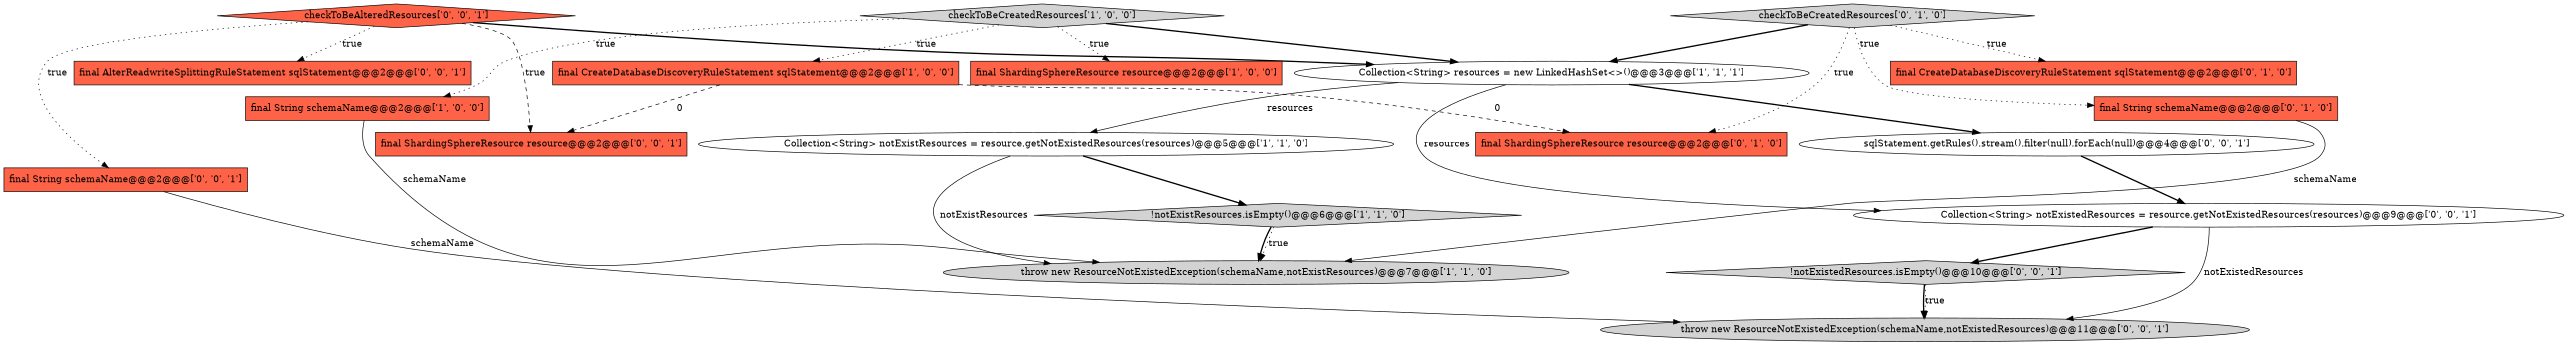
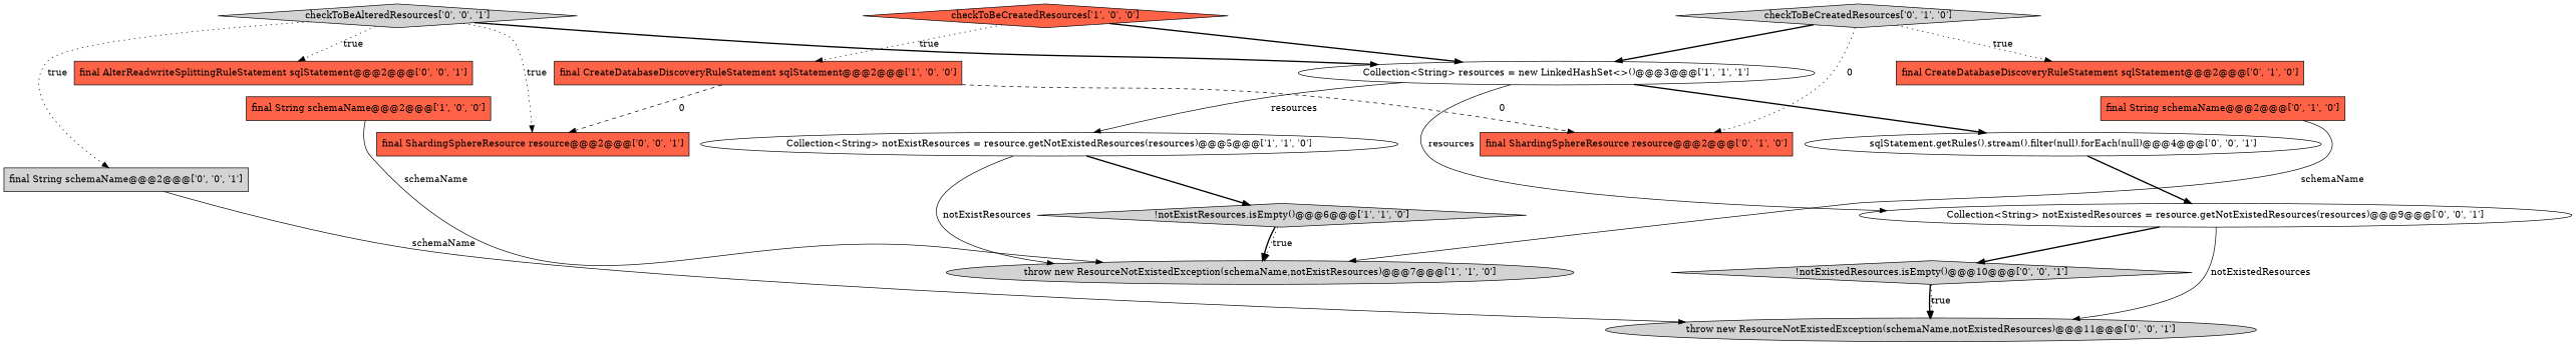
  digraph {
    node [fillcolor=tomato shape=box style=filled]
    edge [style=dotted]
    n1 [fillcolor=white label="Collection<String> notExistResources = resource.getNotExistedResources(resources)@@@5@@@['1', '1', '0']" shape=ellipse]
    n2 [fillcolor=lightgray label="!notExistResources.isEmpty()@@@6@@@['1', '1', '0']" shape=diamond]
    n3 [fillcolor=lightgray label="throw new ResourceNotExistedException(schemaName,notExistResources)@@@7@@@['1', '1', '0']" shape=ellipse]
-   n4 [label="checkToBeAlteredResources['0', '0', '1']" shape=diamond]
+   n4 [fillcolor=lightgray label="checkToBeAlteredResources['0', '0', '1']" shape=diamond]
    n5 [label="final ShardingSphereResource resource@@@2@@@['0', '0', '1']"]
-   n6 [label="final String schemaName@@@2@@@['0', '0', '1']"]
+   n6 [fillcolor=lightgray label="final String schemaName@@@2@@@['0', '0', '1']"]
    n7 [label="final AlterReadwriteSplittingRuleStatement sqlStatement@@@2@@@['0', '0', '1']"]
    n8 [fillcolor=white label="Collection<String> resources = new LinkedHashSet<>()@@@3@@@['1', '1', '1']" shape=ellipse]
    n9 [fillcolor=lightgray label="throw new ResourceNotExistedException(schemaName,notExistedResources)@@@11@@@['0', '0', '1']" shape=ellipse]
    n10 [fillcolor=white label="Collection<String> notExistedResources = resource.getNotExistedResources(resources)@@@9@@@['0', '0', '1']" shape=ellipse]
    n11 [fillcolor=white label="sqlStatement.getRules().stream().filter(null).forEach(null)@@@4@@@['0', '0', '1']" shape=ellipse]
    n12 [label="final CreateDatabaseDiscoveryRuleStatement sqlStatement@@@2@@@['1', '0', '0']"]
    n13 [label="final ShardingSphereResource resource@@@2@@@['0', '1', '0']"]
    n14 [fillcolor=lightgray label="!notExistedResources.isEmpty()@@@10@@@['0', '0', '1']" shape=diamond]
-   n15 [label="final ShardingSphereResource resource@@@2@@@['1', '0', '0']"]
-   n16 [fillcolor=lightgray label="checkToBeCreatedResources['1', '0', '0']" shape=diamond]
+   n16 [label="checkToBeCreatedResources['1', '0', '0']" shape=diamond]
    n17 [label="final String schemaName@@@2@@@['1', '0', '0']"]
    n18 [label="final CreateDatabaseDiscoveryRuleStatement sqlStatement@@@2@@@['0', '1', '0']"]
    n19 [fillcolor=lightgray label="checkToBeCreatedResources['0', '1', '0']" shape=diamond]
    n20 [label="final String schemaName@@@2@@@['0', '1', '0']"]
    n1 -> n2 [style=bold]
    n1 -> n3 [label=notExistResources style=solid]
    n2 -> n3 [style=bold]
    n2 -> n3 [label=true]
-   n4 -> n5 [label=true style=dashed]
+   n4 -> n5 [label=true]
    n4 -> n6 [label=true]
    n4 -> n7 [label=true]
    n4 -> n8 [style=bold]
    n6 -> n9 [label=schemaName style=solid]
    n8 -> n1 [label=resources style=solid]
    n8 -> n10 [label=resources style=solid]
    n8 -> n11 [style=bold]
    n10 -> n9 [label=notExistedResources style=solid]
    n10 -> n14 [style=bold]
    n11 -> n10 [style=bold]
    n12 -> n5 [label=0 style=dashed]
    n12 -> n13 [label=0 style=dashed]
    n14 -> n9 [label=true]
    n14 -> n9 [style=bold]
    n16 -> n8 [style=bold]
    n16 -> n12 [label=true]
-   n16 -> n15 [label=true]
-   n16 -> n17 [label=true]
    n17 -> n3 [label=schemaName style=solid]
    n19 -> n8 [style=bold]
-   n19 -> n13 [label=true]
+   n19 -> n13 [label=0]
    n19 -> n18 [label=true]
-   n19 -> n20 [label=true]
    n20 -> n3 [label=schemaName style=solid]
  }
